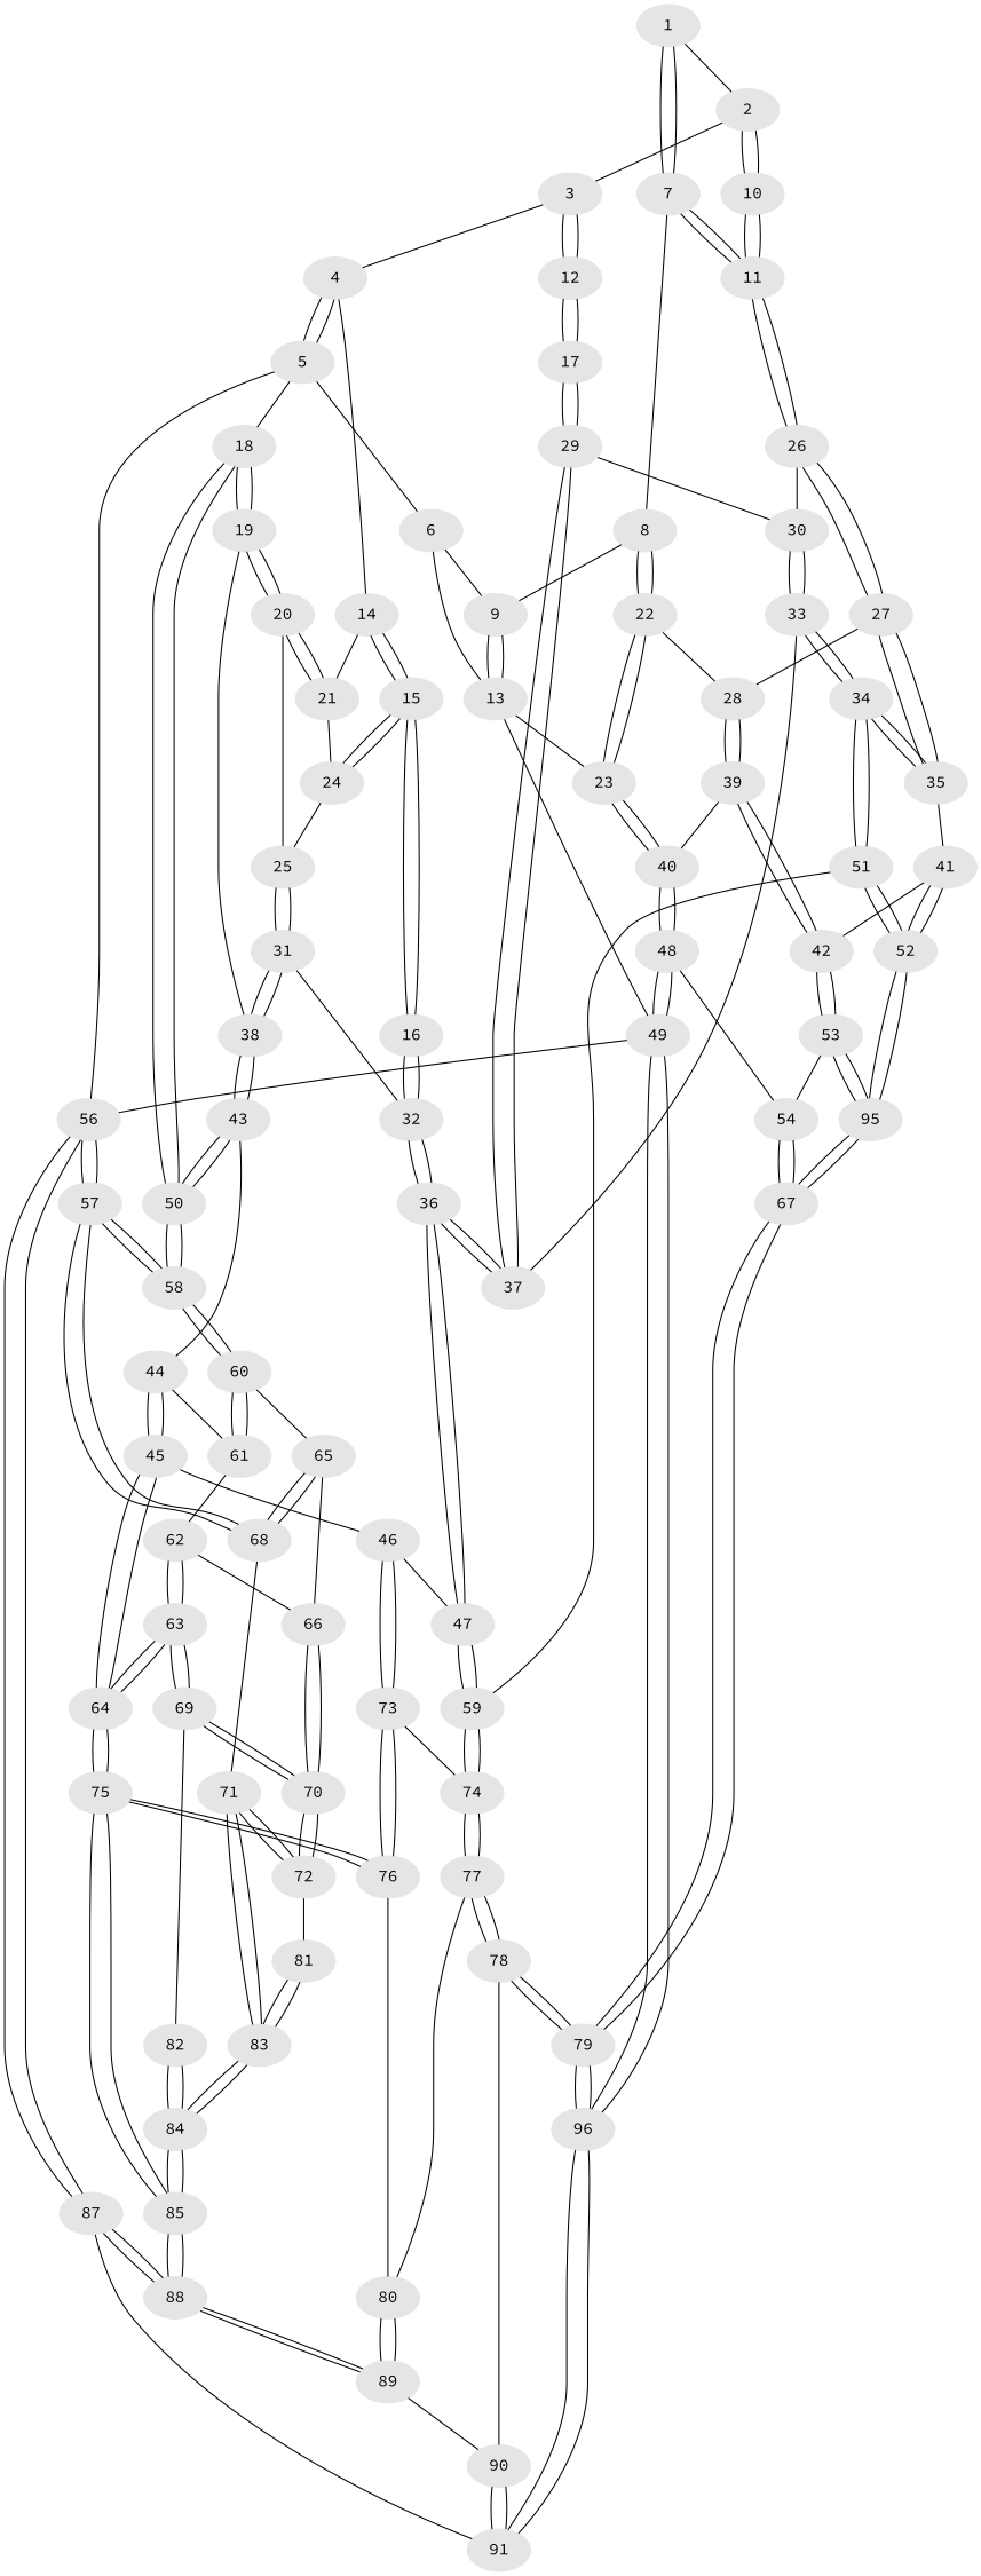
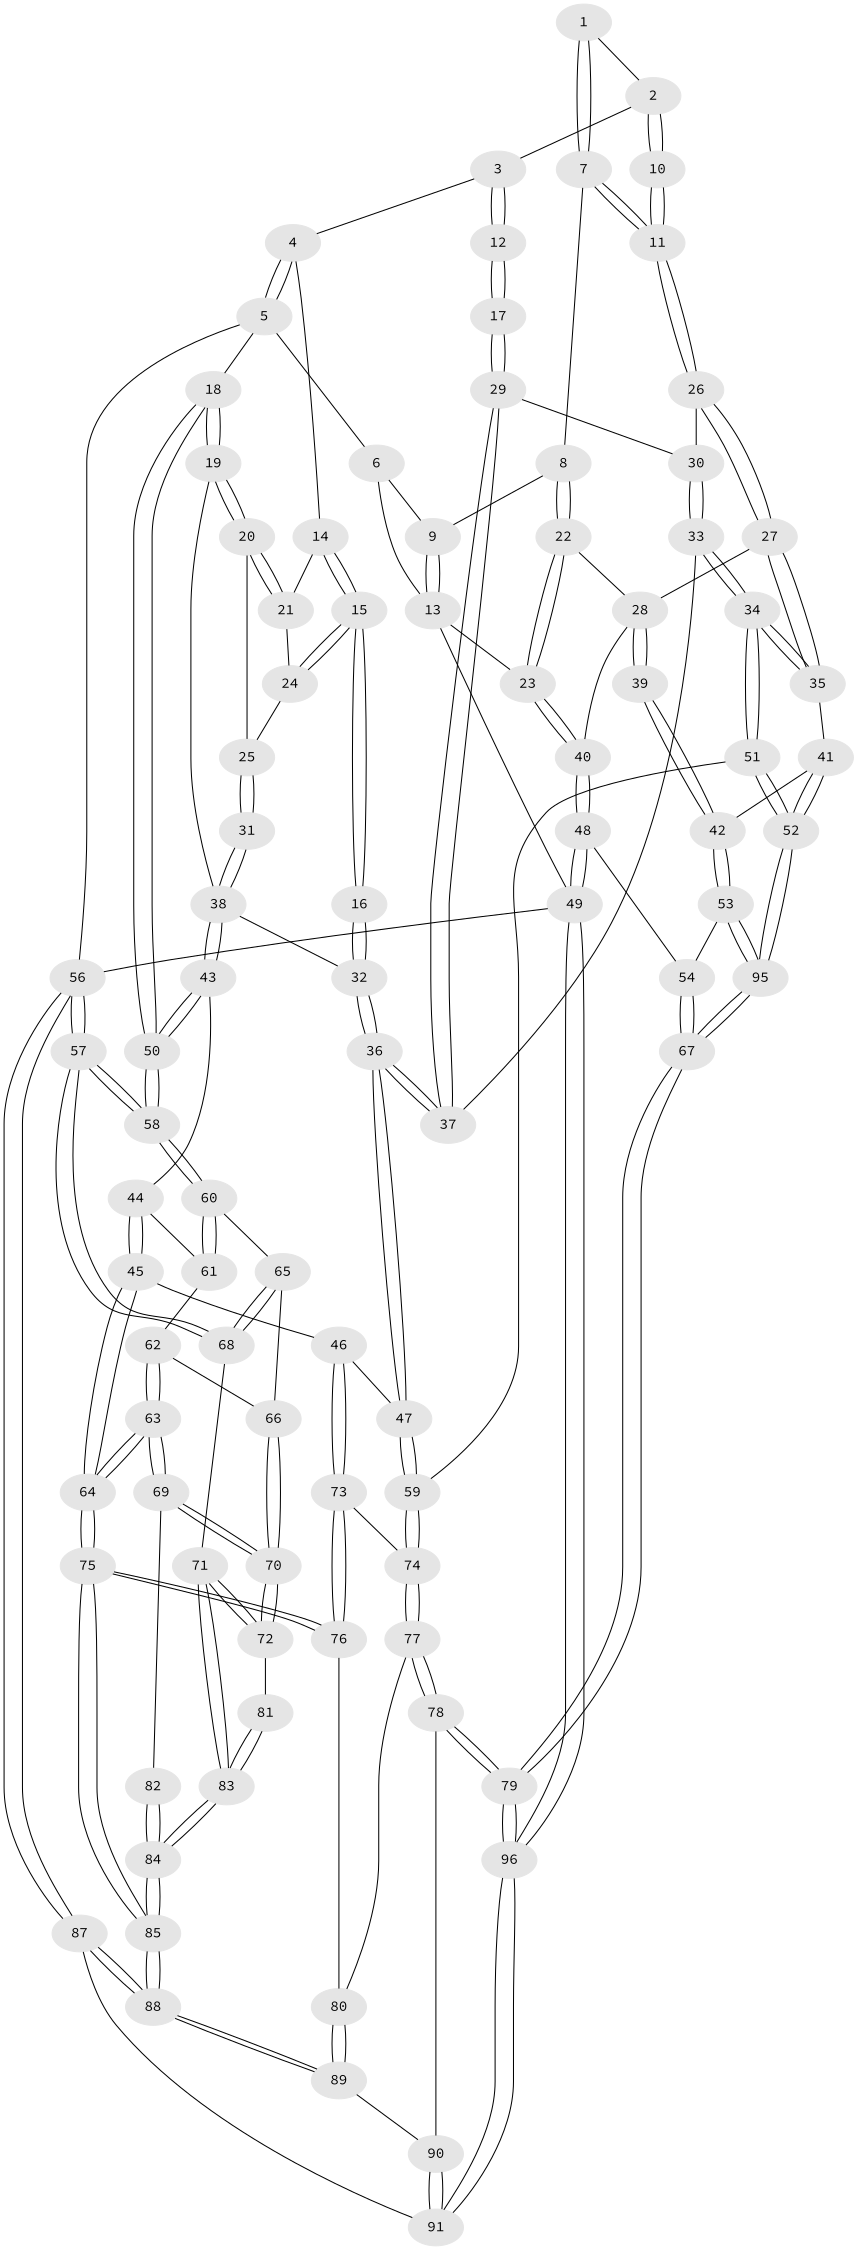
  graph {
    fontname="Source Code Pro"
    node [color=gray90 fontname="Source Code Pro" style=filled]
    edge [fontname="Source Code Pro"]
    1
    2
    7
    3
    10
    8
    11
    4
    12
    5
    14
    17
    6
    18
    56
    15
    21
    9
    13
    19
    50
    57
    87
    23
    49
    22
    26
    28
    27
    30
    29
    40
    n33 [label=96]
    16
    24
    32
    25
    36
    37
    20
    38
    58
    43
    31
    39
    48
    35
    33
    41
    42
    34
    47
    51
    52
    59
    44
    53
    54
    n59 [label=95]
    45
    61
    46
    64
    62
    73
    75
    74
    76
    67
    91
    60
    79
    68
    88
    71
    65
    77
    66
    63
    69
    70
    82
    85
    72
    83
    84
    81
    80
    78
    89
    90
    1 -- 2
    1 -- 7
    1 -- 7
    2 -- 3
    2 -- 10
    2 -- 10
    7 -- 8
    7 -- 11
    7 -- 11
    3 -- 4
    3 -- 12
    3 -- 12
    10 -- 11
    10 -- 11
    8 -- 9
    8 -- 22
    8 -- 22
    11 -- 26
    11 -- 26
    4 -- 5
    4 -- 5
    4 -- 14
    12 -- 17
    12 -- 17
    5 -- 6
    5 -- 18
    5 -- 56
    14 -- 15
    14 -- 15
    14 -- 21
    17 -- 29
    17 -- 29
    6 -- 9
    6 -- 13
    18 -- 19
    18 -- 19
    18 -- 50
    18 -- 50
    56 -- 57
    56 -- 57
    56 -- 87
    56 -- 87
    15 -- 16
    15 -- 16
    15 -- 24
    15 -- 24
    21 -- 24
    9 -- 13
    9 -- 13
    13 -- 23
    13 -- 49
    19 -- 20
    19 -- 20
    19 -- 38
    50 -- 58
    50 -- 58
    57 -- 58
    57 -- 58
    57 -- 68
    57 -- 68
    87 -- 91
    87 -- 88
    87 -- 88
    23 -- 40
    23 -- 40
    49 -- 56
    49 -- n33
    49 -- n33
    22 -- 23
    22 -- 23
    22 -- 28
    26 -- 27
    26 -- 27
    26 -- 30
    28 -- 39
    28 -- 39
    27 -- 28
    27 -- 35
    27 -- 35
    30 -- 33
    30 -- 33
    29 -- 30
    29 -- 37
    29 -- 37
    40 -- 48
    40 -- 48
    n33 -- 91
    n33 -- 91
    16 -- 32
    16 -- 32
    24 -- 25
    32 -- 36
    32 -- 36
    25 -- 31
    25 -- 31
    36 -- 37
    36 -- 37
    36 -- 47
    36 -- 47
    20 -- 21
    20 -- 21
    20 -- 25
    38 -- 43
    38 -- 43
    58 -- 60
    58 -- 60
    43 -- 50
    43 -- 50
    43 -- 44
-   31 -- 32
+   38 -- 32
    31 -- 38
    31 -- 38
-   39 -- 40
+   28 -- 40
    39 -- 42
    39 -- 42
    48 -- 49
    48 -- 49
    48 -- 54
    35 -- 41
    33 -- 37
    33 -- 34
    33 -- 34
    41 -- 42
    41 -- 52
    41 -- 52
    42 -- 53
    42 -- 53
    34 -- 35
    34 -- 35
    34 -- 51
    34 -- 51
    47 -- 59
    47 -- 59
    51 -- 52
    51 -- 52
    51 -- 59
    52 -- n59
    52 -- n59
    59 -- 74
    59 -- 74
    44 -- 45
    44 -- 45
    44 -- 61
    53 -- 54
    53 -- n59
    53 -- n59
    54 -- 67
    54 -- 67
    n59 -- 67
    n59 -- 67
    45 -- 46
    45 -- 64
    45 -- 64
    61 -- 62
    46 -- 47
    46 -- 73
    46 -- 73
    64 -- 75
    64 -- 75
    62 -- 66
    62 -- 63
    62 -- 63
    73 -- 74
    73 -- 76
    73 -- 76
    75 -- 76
    75 -- 76
    75 -- 85
    75 -- 85
    74 -- 77
    74 -- 77
    76 -- 80
    67 -- 79
    67 -- 79
    60 -- 61
    60 -- 61
    60 -- 65
    79 -- n33
    79 -- n33
    68 -- 71
    88 -- 89
    88 -- 89
    71 -- 72
    71 -- 72
    71 -- 83
    71 -- 83
    65 -- 68
    65 -- 68
    65 -- 66
    77 -- 80
    77 -- 78
    77 -- 78
    66 -- 70
    66 -- 70
    63 -- 64
    63 -- 64
    63 -- 69
    63 -- 69
    69 -- 70
    69 -- 70
    69 -- 82
    70 -- 72
    70 -- 72
    82 -- 84
    82 -- 84
    85 -- 88
    85 -- 88
    72 -- 81
    83 -- 84
    83 -- 84
    84 -- 85
    84 -- 85
    81 -- 83
    81 -- 83
    80 -- 89
    80 -- 89
    78 -- 79
    78 -- 79
    78 -- 90
    89 -- 90
    90 -- 91
    90 -- 91
  }
